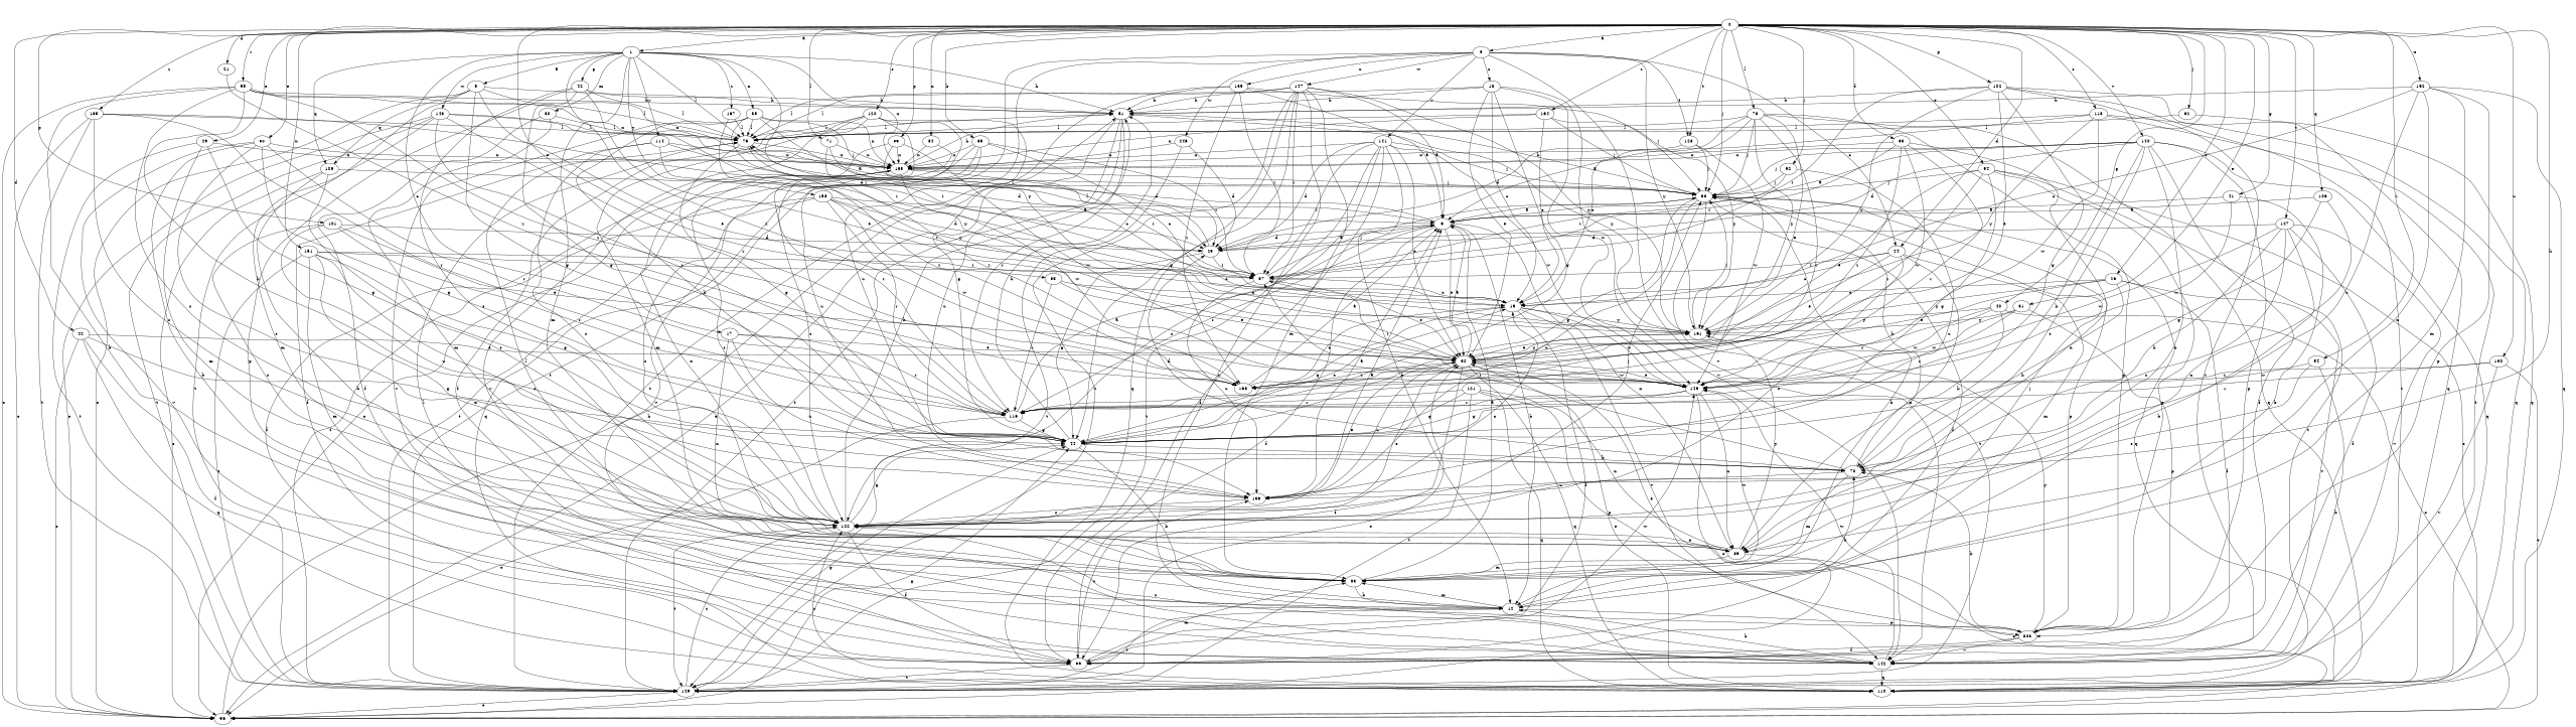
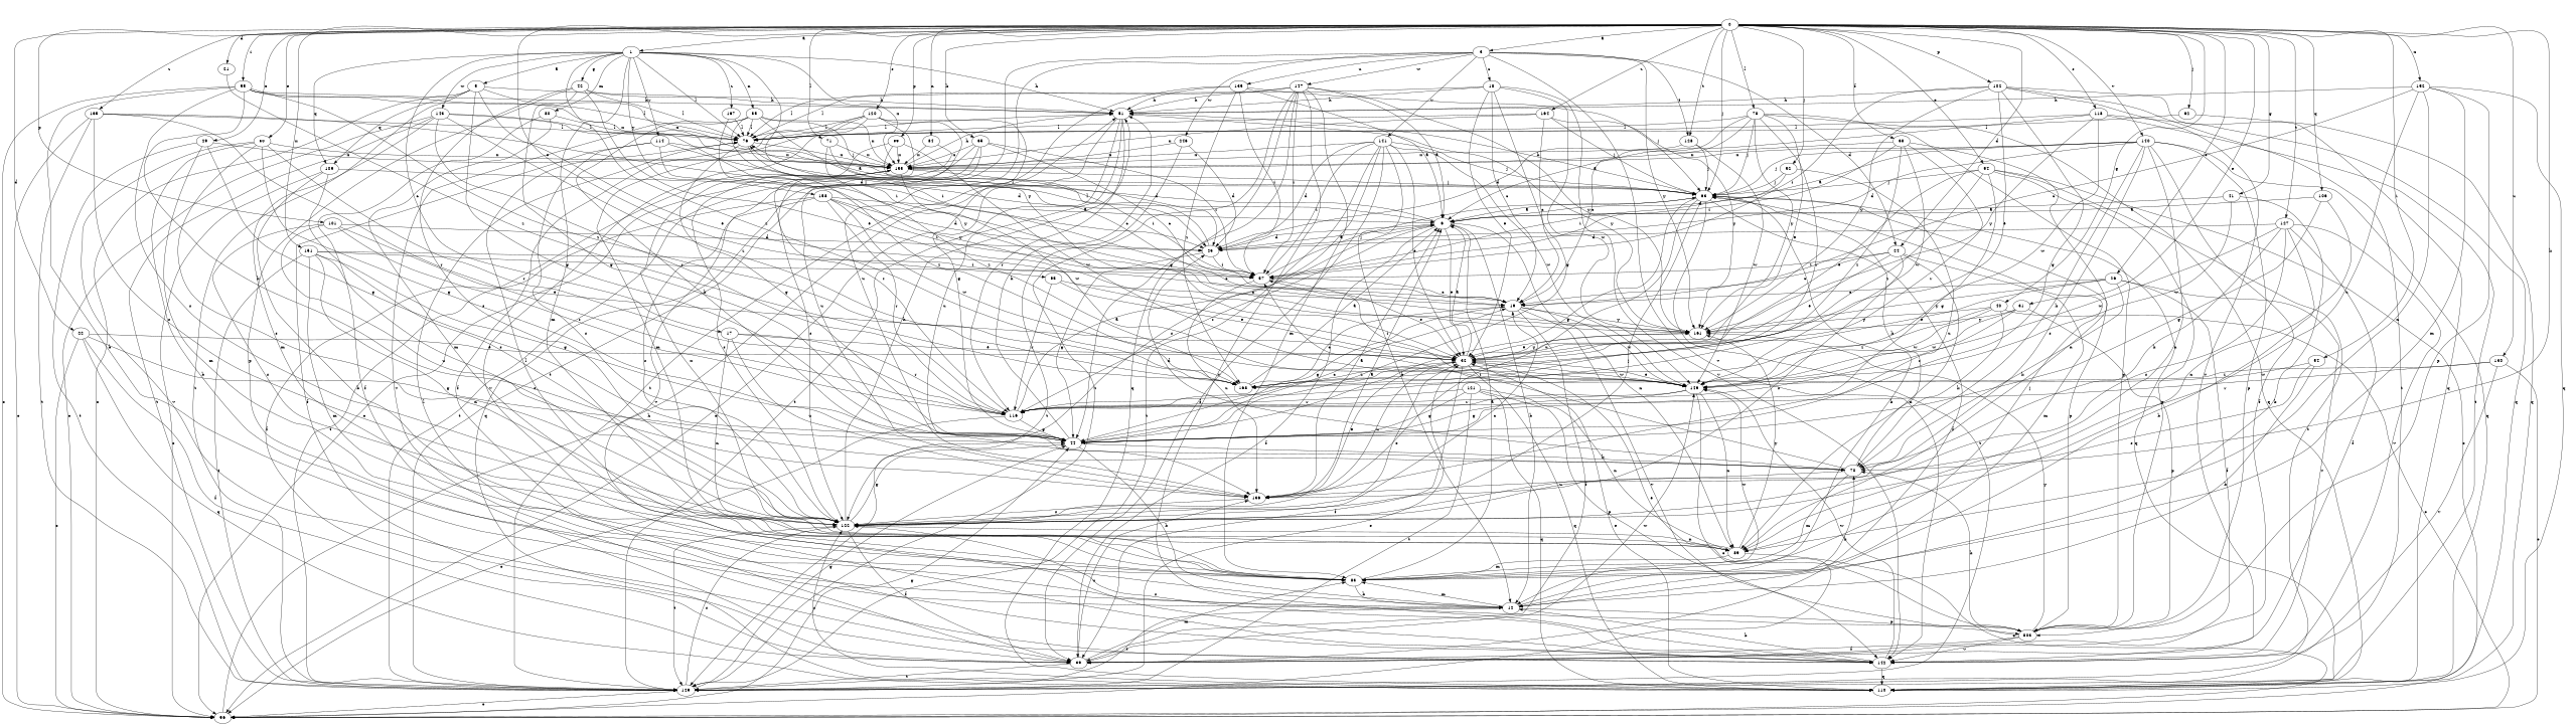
  strict digraph {
    0
    1
    3
    21
    22
    24
    26
    29
    30
    31
    n11 [label=68]
    40
    41
    54
    55
    n16 [label=52]
    62
    63
    65
    70
    71
    n22 [label=78]
    84
    94
    95
    99
    101
    102
    106
    118
    120
    127
    128
    130
    140
    151
    152
    164
    165
    5
    17
    42
    51
    76
    80
    83
    85
    109
    114
    143
    155
    158
    161
    167
    168
    18
    129
    135
    136
    141
    142
    n62 [label=246]
    147
    32
    44
    96
    39
    110
    89
    19
    57
    122
    12
    116
    n75 [label=803]
    149
    6
    25
    121
    0 -> 1 [label=a]
    0 -> 3 [label=a]
    0 -> 21 [label=d]
    0 -> 22 [label=d]
    0 -> 24 [label=d]
    0 -> 26 [label=e]
    0 -> 29 [label=e]
    0 -> 30 [label=e]
    0 -> 31 [label=e]
    0 -> n11 [label=f]
    0 -> 40 [label=g]
    0 -> 41 [label=g]
    0 -> 54 [label=i]
    0 -> 55 [label=i]
    0 -> n16 [label=j]
    0 -> 62 [label=j]
    0 -> 63 [label=j]
    0 -> 65 [label=k]
    0 -> 70 [label=k]
    0 -> 71 [label=l]
    0 -> n22 [label=l]
    0 -> 84 [label=n]
    0 -> 94 [label=o]
    0 -> 95 [label=o]
    0 -> 99 [label=p]
    0 -> 101 [label=p]
    0 -> 102 [label=p]
    0 -> 106 [label=q]
    0 -> 118 [label=s]
    0 -> 120 [label=s]
    0 -> 127 [label=t]
    0 -> 128 [label=t]
    0 -> 130 [label=u]
    0 -> 140 [label=v]
    0 -> 151 [label=x]
    0 -> 152 [label=x]
    0 -> 164 [label=z]
    0 -> 165 [label=z]
    1 -> 5 [label=a]
    1 -> 17 [label=c]
    1 -> 42 [label=g]
    1 -> 51 [label=h]
    1 -> 76 [label=l]
    1 -> 80 [label=m]
    1 -> 83 [label=m]
    1 -> 85 [label=n]
    1 -> 109 [label=q]
    1 -> 114 [label=r]
    1 -> 143 [label=w]
    1 -> 155 [label=x]
    1 -> 158 [label=y]
    1 -> 161 [label=y]
    1 -> 167 [label=z]
    1 -> 168 [label=z]
-   3 -> 24 [label=c]
+   3 -> 24 [label=d]
    3 -> 128 [label=t]
    3 -> 161 [label=y]
    3 -> 18 [label=c]
    3 -> 129 [label=t]
    3 -> 135 [label=u]
    3 -> 136 [label=u]
    3 -> 141 [label=v]
    3 -> 142 [label=v]
    3 -> n62 [label=w]
    3 -> 147 [label=w]
    21 -> 168 [label=z]
    22 -> 32 [label=e]
    22 -> 44 [label=g]
    22 -> 96 [label=o]
    22 -> 39 [label=f]
    22 -> 110 [label=q]
    24 -> 83 [label=m]
    24 -> 32 [label=e]
    24 -> 89 [label=n]
    24 -> 19 [label=c]
    24 -> 57 [label=i]
    24 -> 122 [label=s]
    26 -> 70 [label=k]
    26 -> 161 [label=y]
    26 -> 142 [label=v]
    26 -> 32 [label=e]
    26 -> 39 [label=f]
    26 -> 19 [label=c]
    29 -> 83 [label=m]
    29 -> 155 [label=x]
    29 -> 129 [label=t]
    29 -> 44 [label=g]
    30 -> 155 [label=x]
    30 -> 142 [label=v]
    30 -> 44 [label=g]
    30 -> 122 [label=s]
    30 -> 12 [label=b]
    30 -> 116 [label=r]
    31 -> 161 [label=y]
    31 -> 116 [label=r]
    31 -> n75 [label=p]
    31 -> 149 [label=w]
    n11 -> 155 [label=x]
    n11 -> 168 [label=z]
    n11 -> 89 [label=n]
    n11 -> 57 [label=i]
    n11 -> 116 [label=r]
    n11 -> 149 [label=w]
    40 -> 70 [label=k]
    40 -> 161 [label=y]
    40 -> 168 [label=z]
    40 -> 96 [label=o]
    40 -> 149 [label=w]
    41 -> 12 [label=b]
    41 -> 149 [label=w]
    41 -> 6 [label=a]
    54 -> 122 [label=s]
-   54 -> 142 [label=b]
+   54 -> 12 [label=b]
    54 -> 149 [label=w]
    55 -> 70 [label=k]
    55 -> 51 [label=h]
    55 -> 76 [label=l]
    55 -> 155 [label=x]
    55 -> 168 [label=z]
    55 -> 96 [label=o]
    55 -> 122 [label=s]
    55 -> 12 [label=b]
    n16 -> 63 [label=j]
    n16 -> 136 [label=u]
    n16 -> 57 [label=i]
    62 -> 76 [label=l]
    62 -> 110 [label=q]
    63 -> 51 [label=h]
    63 -> 129 [label=t]
    63 -> 136 [label=u]
    63 -> 44 [label=g]
    63 -> 39 [label=f]
    63 -> 110 [label=q]
    63 -> 12 [label=b]
    63 -> n75 [label=p]
    63 -> 6 [label=a]
    65 -> 155 [label=x]
    65 -> 129 [label=t]
    65 -> 142 [label=v]
    65 -> 110 [label=q]
    65 -> 19 [label=c]
    65 -> 57 [label=i]
    70 -> 63 [label=k]
    70 -> 83 [label=m]
    70 -> 136 [label=u]
    70 -> 57 [label=i]
    70 -> 25 [label=d]
    71 -> 155 [label=x]
    71 -> 168 [label=z]
    71 -> 25 [label=d]
    n22 -> 63 [label=j]
    n22 -> 76 [label=l]
    n22 -> 161 [label=y]
    n22 -> 32 [label=e]
    n22 -> 110 [label=q]
    n22 -> 19 [label=c]
    n22 -> 116 [label=r]
    n22 -> n75 [label=p]
    n22 -> 25 [label=d]
    84 -> 155 [label=x]
    84 -> 122 [label=s]
    94 -> 63 [label=j]
    94 -> 168 [label=z]
    94 -> 129 [label=t]
    94 -> 32 [label=e]
    94 -> 44 [label=g]
    94 -> 96 [label=o]
    94 -> n75 [label=p]
    95 -> 32 [label=e]
    95 -> 19 [label=c]
    95 -> 116 [label=r]
    99 -> 155 [label=x]
    99 -> 19 [label=c]
    99 -> 116 [label=r]
    99 -> 149 [label=w]
    101 -> 136 [label=u]
    101 -> 32 [label=e]
    101 -> 122 [label=s]
    101 -> 116 [label=r]
    101 -> 25 [label=d]
    102 -> 51 [label=h]
    102 -> 161 [label=y]
    102 -> 129 [label=t]
    102 -> 142 [label=v]
    102 -> 32 [label=e]
    102 -> 44 [label=g]
    102 -> 110 [label=q]
    102 -> 57 [label=i]
    106 -> 44 [label=g]
    106 -> 89 [label=n]
    106 -> 6 [label=a]
    118 -> 76 [label=l]
    118 -> 161 [label=y]
    118 -> 129 [label=t]
    118 -> 110 [label=q]
    118 -> 149 [label=w]
    118 -> 6 [label=a]
    120 -> 76 [label=l]
    120 -> 83 [label=m]
    120 -> 136 [label=u]
    120 -> 142 [label=v]
    120 -> 44 [label=g]
    120 -> 96 [label=o]
    120 -> 39 [label=f]
    127 -> 70 [label=k]
    127 -> 142 [label=v]
    127 -> 39 [label=f]
    127 -> 122 [label=s]
    127 -> 12 [label=b]
    127 -> 149 [label=w]
    127 -> 25 [label=d]
    128 -> 63 [label=j]
    128 -> 155 [label=x]
    128 -> 149 [label=w]
    130 -> 168 [label=z]
    130 -> 142 [label=v]
    130 -> 96 [label=o]
    130 -> 116 [label=r]
    140 -> 63 [label=j]
    140 -> 70 [label=k]
    140 -> 155 [label=x]
    140 -> 39 [label=f]
    140 -> 110 [label=q]
    140 -> 89 [label=n]
    140 -> 122 [label=s]
    140 -> n75 [label=p]
    140 -> 6 [label=a]
    140 -> 25 [label=d]
    151 -> 83 [label=m]
    151 -> 129 [label=t]
    151 -> 44 [label=g]
    151 -> 89 [label=n]
    151 -> 19 [label=c]
    151 -> 57 [label=i]
    151 -> 122 [label=s]
    152 -> 51 [label=h]
    152 -> 83 [label=m]
    152 -> 136 [label=u]
    152 -> 110 [label=q]
    152 -> 89 [label=n]
    152 -> 19 [label=c]
    152 -> n75 [label=p]
    164 -> 63 [label=j]
    164 -> 76 [label=l]
    164 -> 155 [label=x]
    164 -> 161 [label=y]
    164 -> 19 [label=c]
    165 -> 76 [label=l]
    165 -> 129 [label=t]
    165 -> 96 [label=o]
    165 -> 122 [label=s]
    165 -> 116 [label=r]
    165 -> 25 [label=d]
    5 -> 51 [label=h]
    5 -> 109 [label=q]
    5 -> 155 [label=x]
    5 -> 129 [label=t]
    5 -> 32 [label=e]
    5 -> 44 [label=g]
    5 -> 96 [label=o]
    17 -> 136 [label=u]
    17 -> 32 [label=e]
    17 -> 89 [label=n]
    17 -> 116 [label=r]
    42 -> 51 [label=h]
    42 -> 76 [label=l]
    42 -> 32 [label=e]
    42 -> 44 [label=g]
    42 -> 122 [label=s]
    42 -> n75 [label=p]
    51 -> 76 [label=l]
    51 -> 161 [label=y]
    51 -> 129 [label=t]
    51 -> 136 [label=u]
    51 -> 96 [label=o]
    51 -> 116 [label=r]
    76 -> 155 [label=x]
    76 -> 168 [label=z]
    76 -> 44 [label=g]
    80 -> 76 [label=l]
    80 -> 83 [label=m]
    80 -> 39 [label=f]
    83 -> 63 [label=j]
    83 -> 76 [label=l]
    83 -> 12 [label=b]
    83 -> 149 [label=w]
    83 -> 6 [label=a]
    85 -> 63 [label=j]
    85 -> 70 [label=k]
    85 -> 76 [label=l]
    85 -> 155 [label=x]
    85 -> 142 [label=v]
    85 -> 57 [label=i]
    85 -> 6 [label=a]
    109 -> 63 [label=j]
    109 -> 96 [label=o]
    109 -> 122 [label=s]
    109 -> 12 [label=b]
    114 -> 155 [label=x]
    114 -> 161 [label=y]
    114 -> 39 [label=f]
    114 -> 122 [label=s]
    114 -> 25 [label=d]
    143 -> 76 [label=l]
    143 -> 83 [label=m]
    143 -> 168 [label=z]
    143 -> 129 [label=t]
    143 -> 96 [label=o]
    143 -> 57 [label=i]
    143 -> 116 [label=r]
    155 -> 63 [label=j]
    155 -> 51 [label=h]
    155 -> 129 [label=t]
    155 -> 57 [label=i]
    155 -> 122 [label=s]
    155 -> 149 [label=w]
    158 -> 39 [label=f]
    158 -> 57 [label=i]
    158 -> 122 [label=s]
    158 -> 116 [label=r]
    158 -> 149 [label=w]
    158 -> 6 [label=a]
    158 -> 25 [label=d]
-   161 -> 63 [label=j]
    161 -> 32 [label=e]
    167 -> 76 [label=l]
    167 -> 161 [label=y]
    168 -> 19 [label=c]
    168 -> 6 [label=a]
    18 -> 51 [label=h]
    18 -> 76 [label=l]
    18 -> 142 [label=v]
    18 -> 32 [label=e]
    18 -> 44 [label=g]
    18 -> 19 [label=c]
    18 -> 149 [label=w]
    129 -> 32 [label=e]
    129 -> 44 [label=g]
    129 -> 96 [label=o]
    129 -> 122 [label=s]
    135 -> 63 [label=j]
    135 -> 51 [label=h]
    135 -> 168 [label=z]
    135 -> 129 [label=t]
    135 -> 57 [label=i]
    135 -> 6 [label=a]
    136 -> 32 [label=e]
    136 -> 122 [label=s]
    136 -> 6 [label=a]
    141 -> 63 [label=j]
    141 -> 155 [label=x]
    141 -> 129 [label=t]
    141 -> 32 [label=e]
    141 -> 39 [label=f]
    141 -> 57 [label=i]
    141 -> 122 [label=s]
    141 -> 12 [label=b]
    141 -> 149 [label=w]
    141 -> 25 [label=d]
    142 -> 76 [label=l]
    142 -> 110 [label=q]
    142 -> 122 [label=s]
    142 -> 12 [label=b]
    142 -> 149 [label=w]
    n62 -> 155 [label=x]
    n62 -> 129 [label=t]
    n62 -> 25 [label=d]
    147 -> 51 [label=h]
    147 -> 76 [label=l]
    147 -> 83 [label=m]
    147 -> 161 [label=y]
    147 -> 129 [label=t]
    147 -> 142 [label=v]
    147 -> 44 [label=g]
    147 -> 110 [label=q]
    147 -> 57 [label=i]
    147 -> 6 [label=a]
    32 -> 161 [label=y]
    32 -> 168 [label=z]
    32 -> 136 [label=u]
    32 -> 39 [label=f]
    32 -> 110 [label=q]
    32 -> 149 [label=w]
    32 -> 6 [label=a]
    44 -> 70 [label=k]
    44 -> 51 [label=h]
    44 -> 19 [label=c]
    44 -> 12 [label=b]
    96 -> 51 [label=h]
    96 -> 44 [label=g]
    39 -> 83 [label=m]
    39 -> 129 [label=t]
    39 -> 136 [label=u]
    39 -> 149 [label=w]
    110 -> 32 [label=e]
    110 -> 122 [label=s]
    89 -> 83 [label=m]
    89 -> 155 [label=x]
    89 -> 161 [label=y]
    89 -> 96 [label=o]
    19 -> 161 [label=y]
    19 -> 142 [label=v]
    19 -> 44 [label=g]
    19 -> 39 [label=f]
    19 -> 149 [label=w]
    57 -> 63 [label=j]
    57 -> 136 [label=u]
    57 -> 32 [label=e]
    57 -> 19 [label=c]
    122 -> 63 [label=j]
    122 -> 51 [label=h]
    122 -> 129 [label=t]
    122 -> 32 [label=e]
    122 -> 44 [label=g]
    122 -> 39 [label=f]
    122 -> 89 [label=n]
    122 -> 19 [label=c]
    122 -> 6 [label=a]
    12 -> 70 [label=k]
    12 -> 83 [label=m]
    12 -> 129 [label=t]
    12 -> n75 [label=p]
    116 -> 44 [label=g]
    116 -> 96 [label=o]
    116 -> 6 [label=a]
    n75 -> 70 [label=k]
    n75 -> 161 [label=y]
    n75 -> 142 [label=v]
    n75 -> 32 [label=e]
    n75 -> 39 [label=f]
    149 -> 32 [label=e]
    149 -> 44 [label=g]
    149 -> 96 [label=o]
    149 -> 89 [label=n]
    149 -> 57 [label=i]
    149 -> 116 [label=r]
    6 -> 76 [label=l]
    6 -> 32 [label=e]
    6 -> 39 [label=f]
    6 -> 89 [label=n]
    6 -> 12 [label=b]
    6 -> 116 [label=r]
    6 -> 25 [label=d]
    25 -> 76 [label=l]
    25 -> 44 [label=g]
    25 -> 57 [label=i]
    25 -> 6 [label=a]
    121 -> 129 [label=t]
    121 -> 44 [label=g]
    121 -> 110 [label=q]
    121 -> 89 [label=n]
    121 -> 116 [label=r]
    121 -> n75 [label=p]
  }
